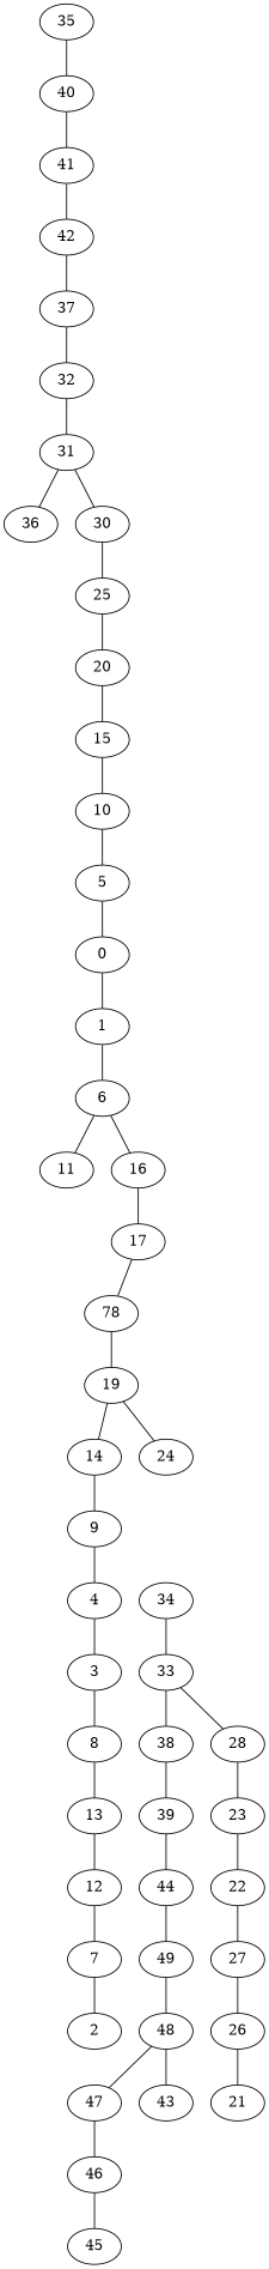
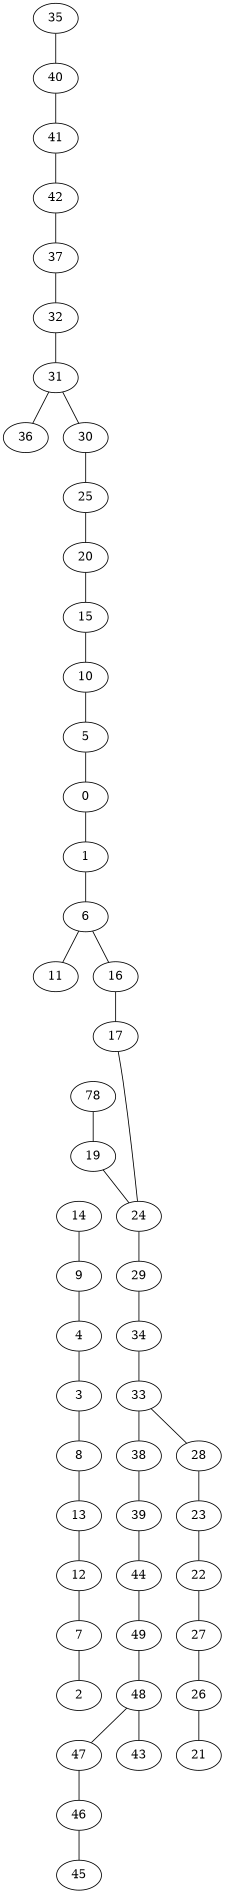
  graph {
    fontname="DejaVu Serif"
    node [fontname="DejaVu Serif"]
    edge [fontname="DejaVu Serif"]
    35
    40
    41
    42
    37
    32
    31
    36
    30
    25
    20
    15
    10
    5
    0
    1
    6
    11
    16
    17
    n21 [label=78]
    19
    14
    24
    9
+   29
    4
    3
    8
    13
    12
    7
    2
    34
    33
    38
    28
    39
    23
    44
    49
    48
    47
    43
    46
    45
    22
    27
    26
    21
    35 -- 40
    40 -- 41
    41 -- 42
    42 -- 37
    37 -- 32
    32 -- 31
    31 -- 36
    31 -- 30
    30 -- 25
    25 -- 20
    20 -- 15
    15 -- 10
    10 -- 5
    5 -- 0
    0 -- 1
    1 -- 6
    6 -- 11
    6 -- 16
    16 -- 17
-   17 -- n21
+   17 -- 24
    n21 -- 19
-   19 -- 14
    19 -- 24
    14 -- 9
+   24 -- 29
    9 -- 4
+   29 -- 34
    4 -- 3
    3 -- 8
    8 -- 13
    13 -- 12
    12 -- 7
    7 -- 2
    34 -- 33
    33 -- 38
    33 -- 28
    38 -- 39
    28 -- 23
    39 -- 44
    23 -- 22
    44 -- 49
    49 -- 48
    48 -- 47
    48 -- 43
    47 -- 46
    46 -- 45
    22 -- 27
    27 -- 26
    26 -- 21
  }
